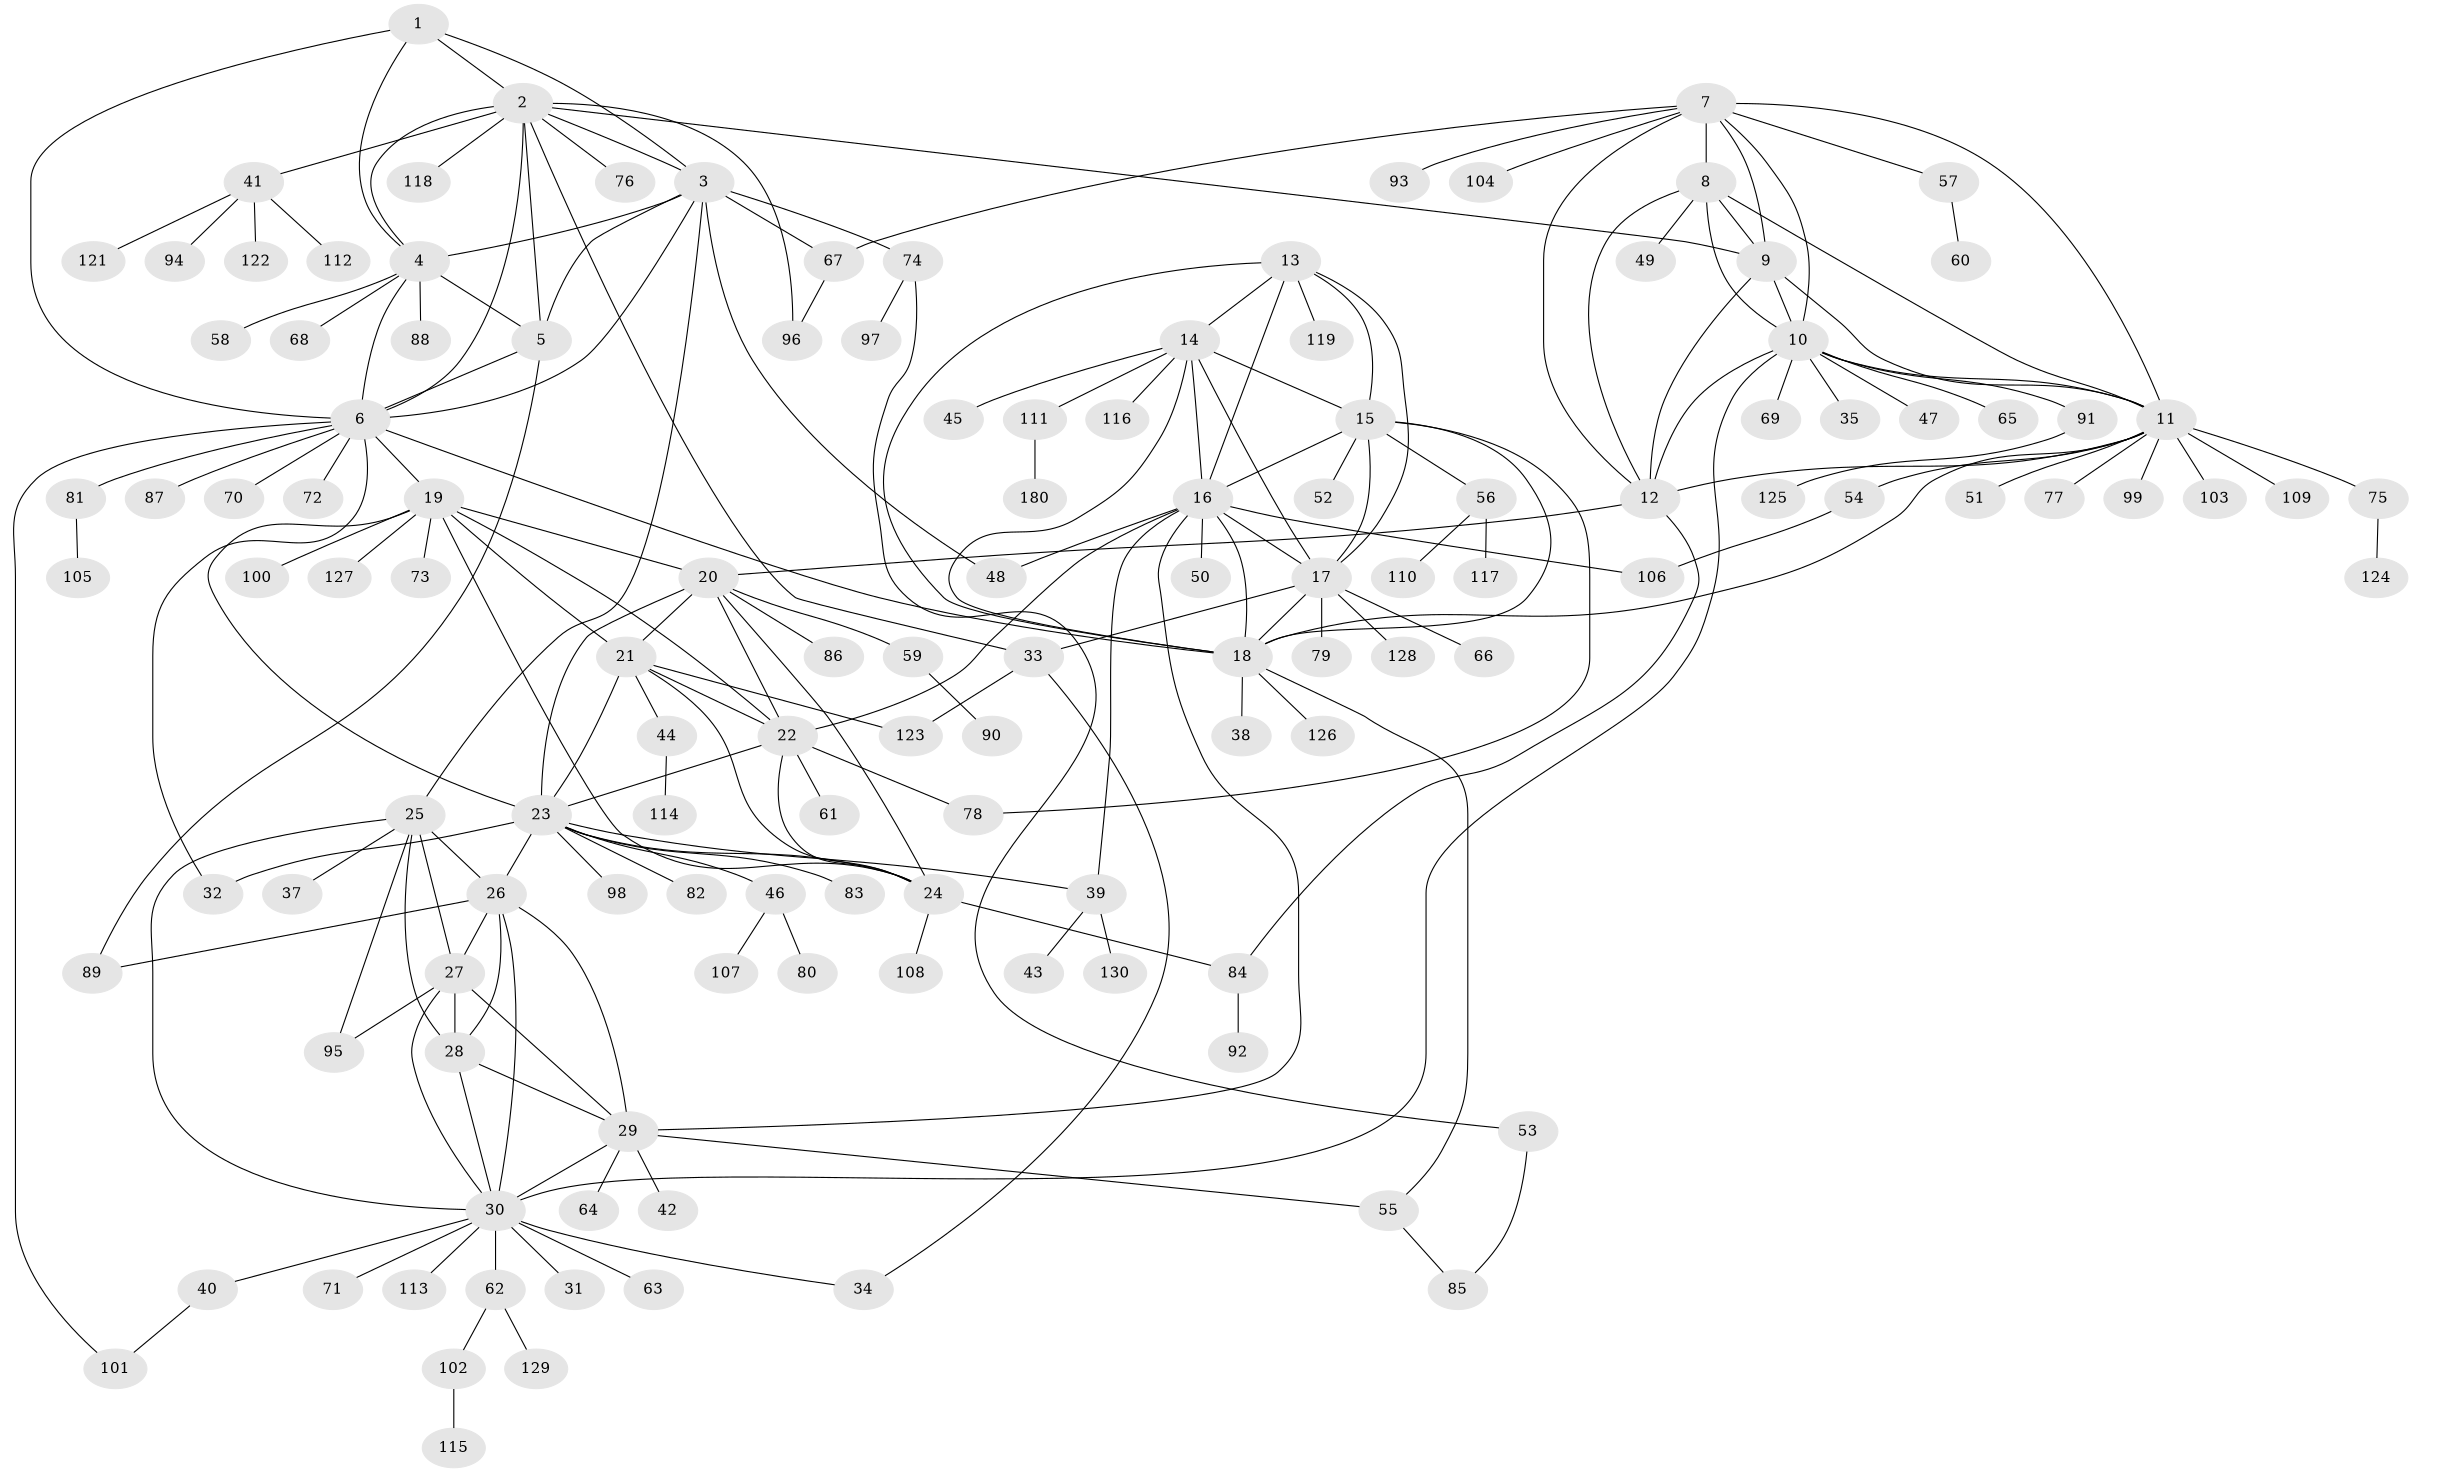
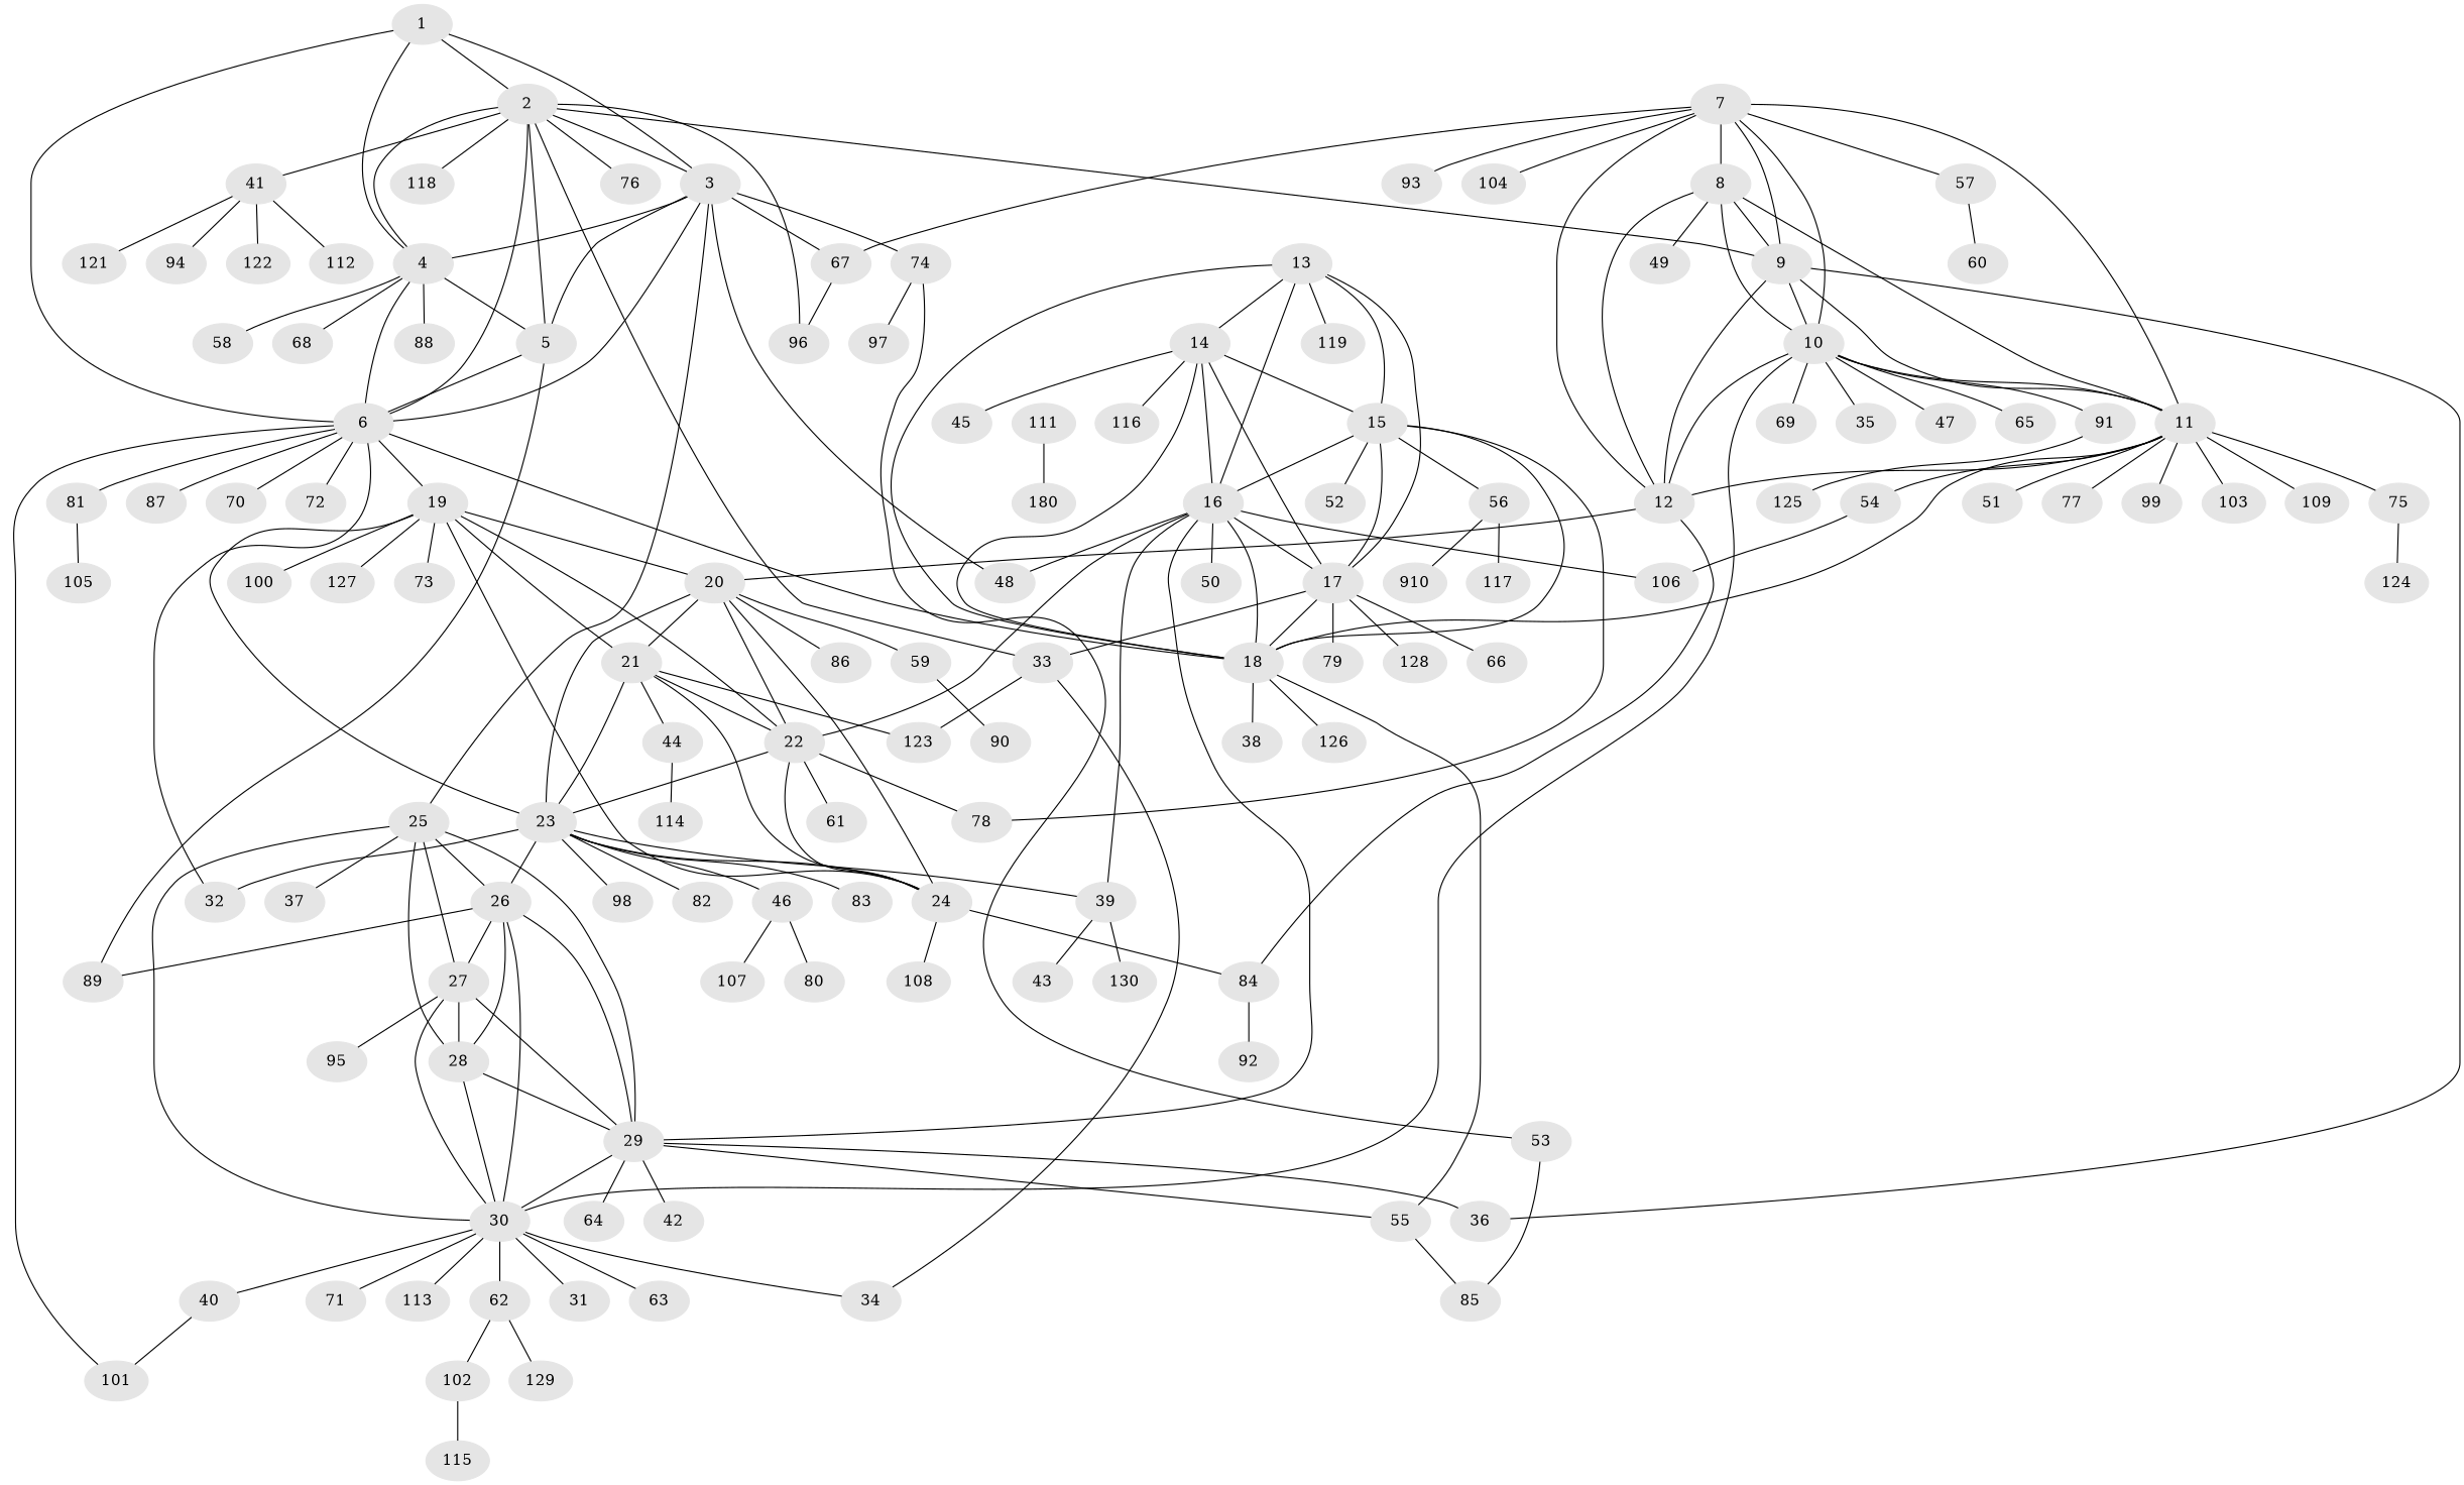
  graph {
    node [color=gray90 style=filled]
    1
    2
    3
    4
    6
    5
    9
    33
    41
    76
    96
    118
    25
    48
    67
    74
    58
    68
    88
    89
    18
    19
    32
    70
    72
    81
    87
    101
    53
    85
    10
    11
    12
+   36
    123
    34
    94
    112
    121
    122
    30
    29
    26
    27
    28
    37
    97
    38
    55
    126
    20
    22
    21
    23
    24
    73
    100
    127
    105
    7
    8
    57
    93
    104
    49
    35
    47
    65
    69
    91
    51
    54
    75
    77
    99
    103
    109
    84
    60
    31
    40
    62
    63
    71
    113
    125
    106
    124
    59
    86
    92
    13
    14
    15
    16
    17
    119
    45
    111
    116
    52
    56
    78
    50
    39
    66
    79
    128
    n109 [label=180]
-   110
+   110 [label=910]
    117
    61
    42
    64
    44
    46
    82
    83
    98
    108
    90
    114
    43
    130
    80
    107
    95
    102
    129
    115
    1 -- 2
    1 -- 3
    1 -- 4
    1 -- 6
    2 -- 3
    2 -- 4
    2 -- 6
    2 -- 5
    2 -- 9
    2 -- 33
    2 -- 41
    2 -- 76
    2 -- 96
    2 -- 118
    3 -- 4
    3 -- 6
    3 -- 5
    3 -- 25
    3 -- 48
    3 -- 67
    3 -- 74
    4 -- 6
    4 -- 5
    4 -- 58
    4 -- 68
    4 -- 88
    6 -- 18
    6 -- 19
    6 -- 32
    6 -- 70
    6 -- 72
    6 -- 81
    6 -- 87
    6 -- 101
    5 -- 6
    5 -- 89
    9 -- 10
    9 -- 11
    9 -- 12
+   9 -- 36
    33 -- 123
    33 -- 34
    41 -- 94
    41 -- 112
    41 -- 121
    41 -- 122
    25 -- 30
-   25 -- 95
+   25 -- 29
    25 -- 26
    25 -- 27
    25 -- 28
    25 -- 37
    67 -- 96
    74 -- 53
    74 -- 97
    18 -- 38
    18 -- 55
    18 -- 126
    19 -- 20
    19 -- 22
    19 -- 21
    19 -- 23
    19 -- 24
    19 -- 73
    19 -- 100
    19 -- 127
    81 -- 105
    53 -- 85
    10 -- 11
    10 -- 12
    10 -- 30
    10 -- 35
    10 -- 47
    10 -- 65
    10 -- 69
    10 -- 91
    11 -- 18
    11 -- 12
    11 -- 51
    11 -- 54
    11 -- 75
    11 -- 77
    11 -- 99
    11 -- 103
    11 -- 109
    12 -- 20
    12 -- 84
    30 -- 34
    30 -- 31
    30 -- 40
    30 -- 62
    30 -- 63
    30 -- 71
    30 -- 113
+   29 -- 36
    29 -- 30
    29 -- 55
    29 -- 42
    29 -- 64
    26 -- 89
    26 -- 30
    26 -- 29
    26 -- 27
    26 -- 28
    27 -- 30
    27 -- 29
    27 -- 28
    27 -- 95
    28 -- 30
    28 -- 29
    55 -- 85
    20 -- 22
    20 -- 21
    20 -- 23
    20 -- 24
    20 -- 59
    20 -- 86
    22 -- 23
    22 -- 24
    22 -- 78
    22 -- 61
    21 -- 123
    21 -- 22
    21 -- 23
    21 -- 24
    21 -- 44
    23 -- 32
    23 -- 26
    23 -- 24
    23 -- 39
    23 -- 46
    23 -- 82
    23 -- 83
    23 -- 98
    24 -- 84
    24 -- 108
    7 -- 9
    7 -- 67
    7 -- 10
    7 -- 11
    7 -- 12
    7 -- 8
    7 -- 57
    7 -- 93
    7 -- 104
    8 -- 9
    8 -- 10
    8 -- 11
    8 -- 12
    8 -- 49
    57 -- 60
    91 -- 125
    54 -- 106
    75 -- 124
    84 -- 92
    40 -- 101
    62 -- 102
    62 -- 129
    59 -- 90
    13 -- 18
    13 -- 14
    13 -- 15
    13 -- 16
    13 -- 17
    13 -- 119
    14 -- 18
    14 -- 15
    14 -- 16
    14 -- 17
    14 -- 45
-   14 -- 111
    14 -- 116
    15 -- 18
    15 -- 16
    15 -- 17
    15 -- 52
    15 -- 56
    15 -- 78
    16 -- 48
    16 -- 18
    16 -- 29
    16 -- 22
    16 -- 106
    16 -- 17
    16 -- 50
    16 -- 39
    17 -- 33
    17 -- 18
    17 -- 66
    17 -- 79
    17 -- 128
    111 -- n109
    56 -- 110
    56 -- 117
    39 -- 43
    39 -- 130
    44 -- 114
    46 -- 80
    46 -- 107
    102 -- 115
  }
